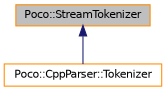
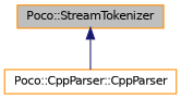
  digraph {
    node [color=darkorange fontname=Helvetica fontsize=10 shape=record style=filled]
    n1 [fillcolor=grey75 fontcolor=black height=0.2 label="Poco::StreamTokenizer" width=0.4]
-   n2 [fillcolor=white height=0.2 label="Poco::CppParser::Tokenizer" width=0.4]
+   n2 [fillcolor=white height=0.2 label="Poco::CppParser::CppParser" width=0.4]
    n1 -> n2 [color=midnightblue dir=back fontname=Helvetica fontsize=10 labelfontname=Helvetica labelfontsize=10 style=solid]
  }
